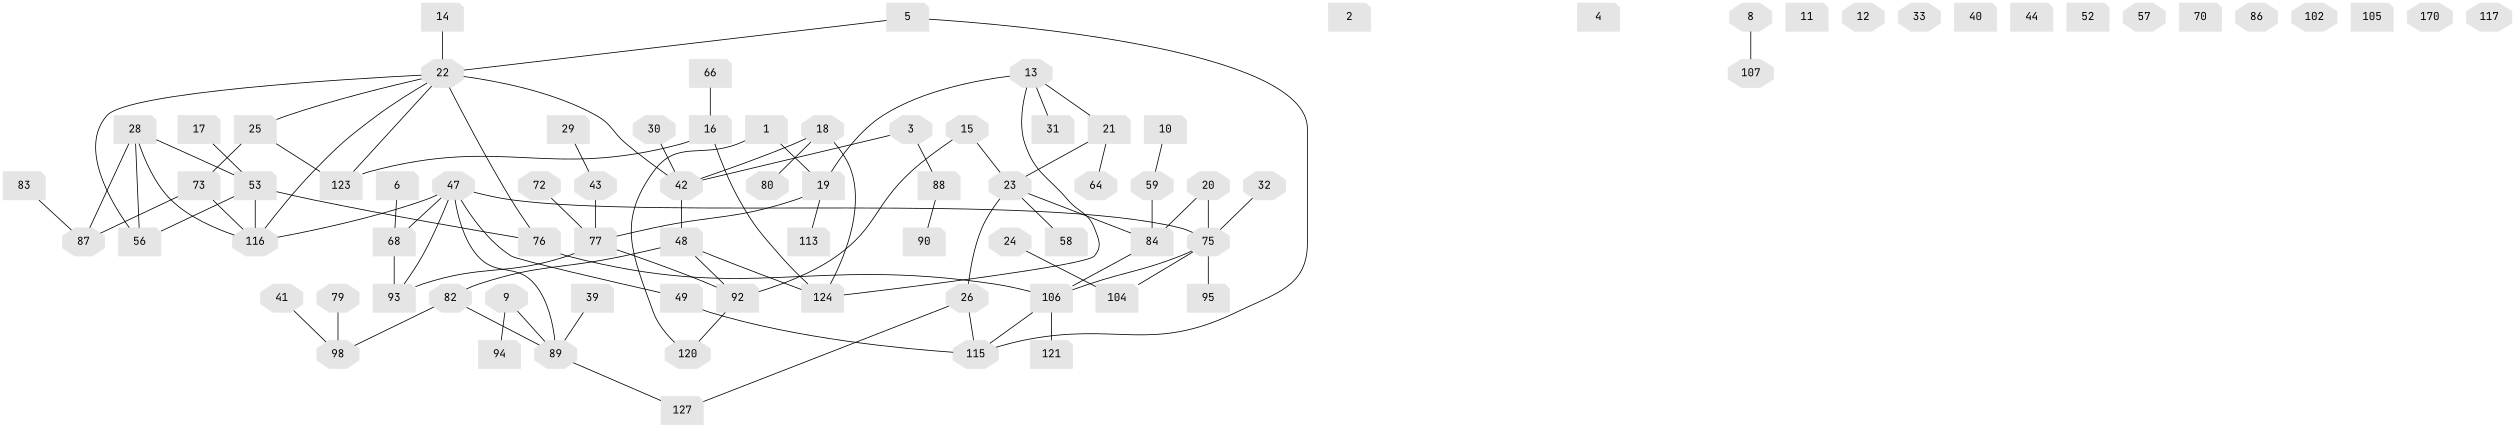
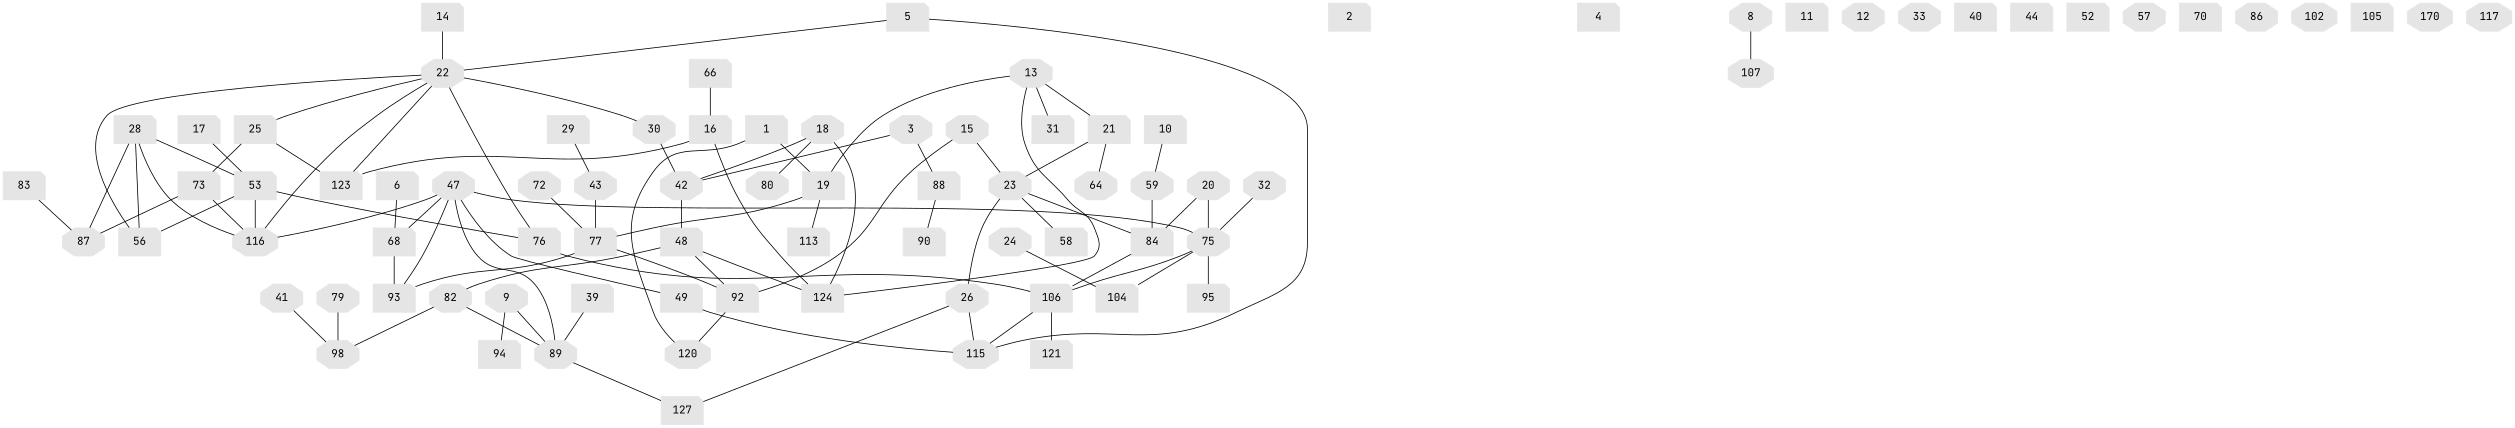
  graph {
    fontname="JetBrains Mono"
    node [color=gray90 fontname="JetBrains Mono" shape=note style=filled]
    edge [fontname="JetBrains Mono"]
    1 [super="+7"]
    19 [super="+65"]
    120 [shape=octagon]
    77 [super="+85"]
    113
    2
    3 [shape=octagon super="+35"]
    42 [shape=octagon super="+71"]
    88
    48 [super="+54"]
    90
    4
    22 [shape=octagon super="+38"]
    123
    25 [super="+51"]
    56 [super="+60"]
    76
    116 [shape=octagon super="+125"]
    5
    115 [shape=octagon super="+118"]
    6 [super="+62"]
    68
    93 [super="+122"]
    16 [super="+61"]
    124
    8 [shape=octagon]
    107 [shape=octagon]
    9 [shape=octagon super="+78"]
    89 [shape=octagon super="+100"]
    94
    127
    10 [super="+50"]
    59 [shape=octagon super="+103"]
    84 [super="+114"]
    11
    12 [shape=octagon super="+36"]
    13 [shape=octagon super="+101"]
    21 [super="+27"]
    31 [super="+112"]
    23 [shape=octagon super="+46"]
    64 [shape=octagon]
    14
    26 [shape=octagon super="+81"]
    58
    15 [shape=octagon]
    92 [super="+97"]
    53 [super="+74"]
    17
    18 [shape=octagon super="+55"]
    80 [shape=octagon]
    20 [shape=octagon super="+37"]
    75 [shape=octagon super="+119"]
    104
    95 [super="+111"]
    106 [super="+109"]
    73 [super="+99"]
    24 [shape=octagon]
    87 [shape=octagon]
    28 [super="+69"]
    29 [super="+34"]
    43 [shape=octagon]
    30 [shape=octagon super="+45"]
    32 [shape=octagon super="+63"]
    33 [shape=octagon]
    39
    40
    41 [shape=octagon]
    98 [shape=octagon]
    82 [shape=octagon super="+108"]
    44
    47 [shape=octagon super="+126"]
    49 [super="+67"]
    52
    57 [shape=octagon]
    66
    70
    72 [shape=octagon]
    121
    79 [shape=octagon super="+91"]
    83 [super="+96"]
    86 [shape=octagon]
    102 [shape=octagon]
    105
    n84 [label=170 shape=octagon]
    117 [shape=octagon]
    1 -- 19
    1 -- 120
    19 -- 77
    19 -- 113
    77 -- 93
    77 -- 92
    3 -- 42
    3 -- 88
    42 -- 48
    88 -- 90
    48 -- 124
    48 -- 92
    48 -- 82
-   22 -- 42
+   22 -- 30
    22 -- 123
    22 -- 25
    22 -- 56
    22 -- 76
    22 -- 116
    25 -- 123
    25 -- 73
    76 -- 106
    5 -- 22
    5 -- 115
    6 -- 68
    68 -- 93
    16 -- 123
    16 -- 124
    8 -- 107
    9 -- 89
    9 -- 94
    89 -- 127
    10 -- 59
    59 -- 84
    84 -- 106
    13 -- 19
    13 -- 124
    13 -- 21
    13 -- 31
    21 -- 23
    21 -- 64
    23 -- 84
    23 -- 26
    23 -- 58
    14 -- 22
    26 -- 115
    26 -- 127
    15 -- 23
    15 -- 92
    92 -- 120
    53 -- 56
    53 -- 76
    53 -- 116
    17 -- 53
    18 -- 42
    18 -- 124
    18 -- 80
    20 -- 84
    20 -- 75
    75 -- 104
    75 -- 95
    75 -- 106
    106 -- 115
    106 -- 121
    73 -- 116
    73 -- 87
    24 -- 104
    28 -- 56
    28 -- 116
    28 -- 53
    28 -- 87
    29 -- 43
    43 -- 77
    30 -- 42
    32 -- 75
    39 -- 89
    41 -- 98
    82 -- 89
    82 -- 98
    47 -- 116
    47 -- 68
    47 -- 93
    47 -- 89
    47 -- 75
    47 -- 49
    49 -- 115
    66 -- 16
    72 -- 77
    79 -- 98
    83 -- 87
  }
